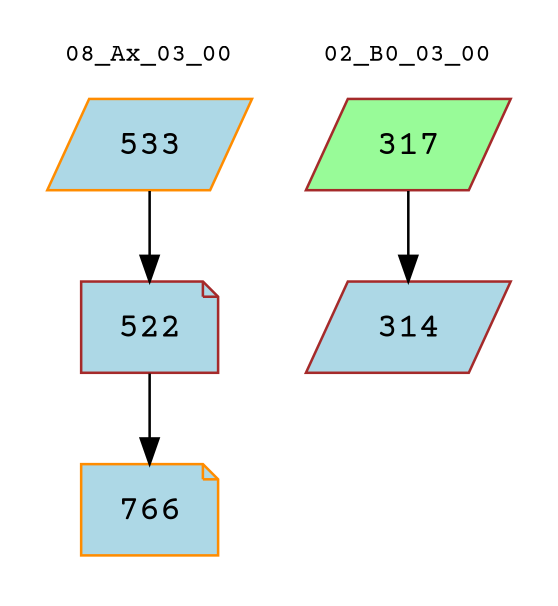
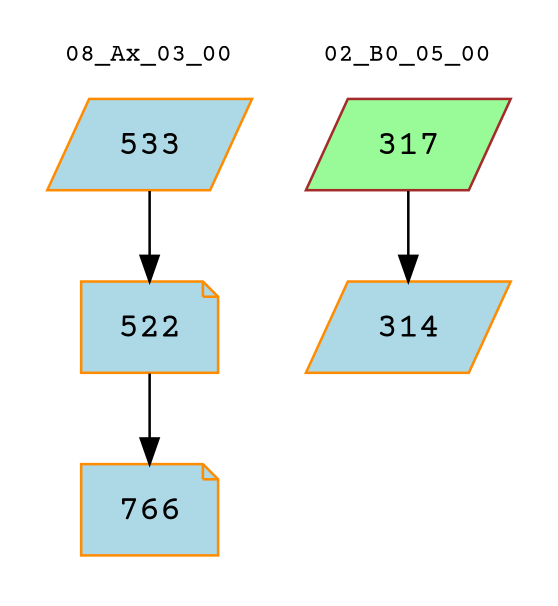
  digraph {
    fontname="Courier Prime"
    node [color=darkorange fillcolor=lightblue fontname="Courier Prime" shape=parallelogram style=filled]
    edge [color=black fontname="Courier Prime"]
    n1 [label=533]
-   n2 [color=brown label=522 shape=note]
+   n2 [label=522 shape=note]
    n3 [label=766 shape=note]
    n4 [color=brown fillcolor=palegreen label=317]
-   n5 [color=brown label=314]
+   n5 [label=314]
    subgraph cluster_1 {
      color=white
      fontsize=10
      label="08_Ax_03_00"
      n1
      n2
      n3
    }
    subgraph cluster_2 {
      color=white
      fontsize=10
-     label="02_B0_03_00"
+     label="02_B0_05_00"
      n4
      n5
    }
    n1 -> n2
    n2 -> n3
    n4 -> n5
  }
